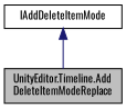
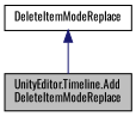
  digraph {
    fontname=Oswald
    node [color=black fontname=Oswald fontsize=10 shape=record style=filled]
    n1 [fillcolor=grey75 fontcolor=black height=0.2 label="UnityEditor.Timeline.Add\lDeleteItemModeReplace" width=0.4]
-   n2 [fillcolor=white height=0.2 label=IAddDeleteItemMode width=0.4]
+   n2 [fillcolor=white height=0.2 label=DeleteItemModeReplace width=0.4]
    n2 -> n1 [color=midnightblue dir=back fontname=Oswald fontsize=10 labelfontname=Helvetica labelfontsize=10 style=solid]
  }
